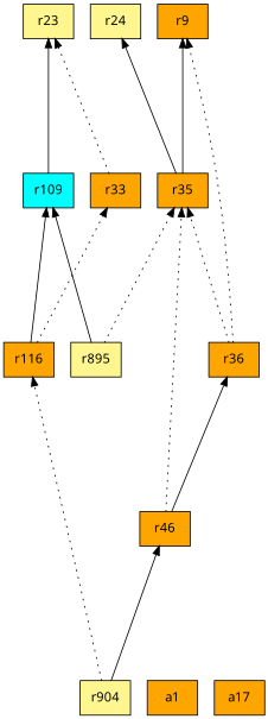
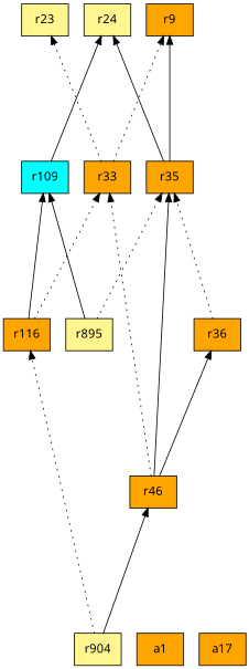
  digraph {
    fontname="Noto Sans"
    rankdir=BT
    ranksep=2.0
    node [fillcolor=orange fontname="Noto Sans" shape=record style=filled]
    edge [fontname="Noto Sans" style=solid]
    n1 [label="{r116}"]
    n2 [label="{r33}"]
    n3 [fillcolor=cyan label="{r109}"]
    n4 [fillcolor=khaki1 label="{r23}"]
    n5 [fillcolor=khaki1 label="{r24}"]
    n6 [label="{a1}"]
    n7 [label="{r35}"]
    n8 [label="{r9}"]
    n9 [label="{a17}"]
    n10 [label="{r36}"]
    n11 [fillcolor=khaki1 label="{r904}"]
    n12 [label="{r46}"]
    n13 [fillcolor=khaki1 label="{r895}"]
    n1 -> n2 [style=dotted]
    n1 -> n3
    n2 -> n4 [style=dotted]
-   n3 -> n4
+   n3 -> n5
    n7 -> n5
    n7 -> n8
    n10 -> n7 [style=dotted]
-   n10 -> n8 [style=dotted]
+   n2 -> n8 [style=dotted]
    n11 -> n1 [style=dotted]
    n11 -> n12
-   n12 -> n7 [style=dotted]
+   n12 -> n2 [style=dotted]
+   n12 -> n7
    n12 -> n10
    n13 -> n3
    n13 -> n7 [style=dotted]
  }
